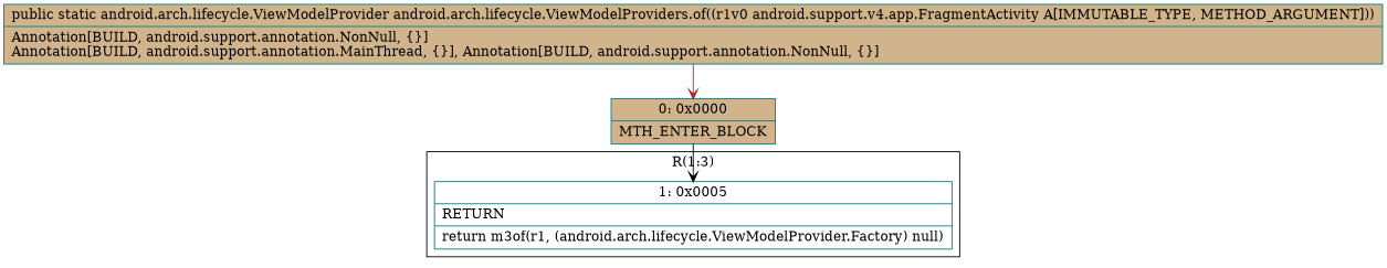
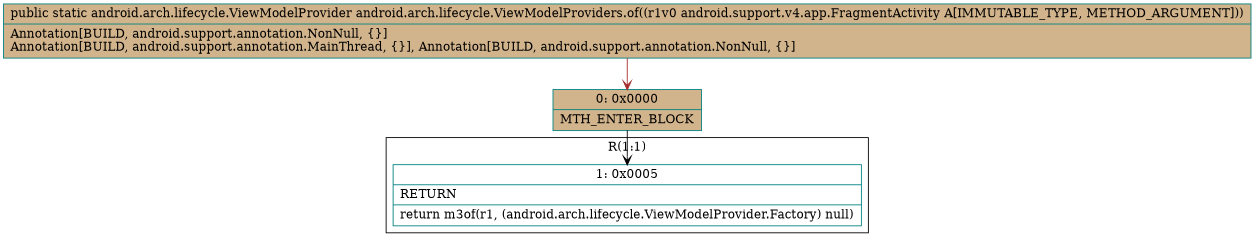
  digraph {
    node [color=teal shape=record style=filled fillcolor=tan]
    edge [arrowhead=vee]
    n1 [label="{1\:\ 0x0005|RETURN\l|return m3of(r1, (android.arch.lifecycle.ViewModelProvider.Factory) null)\l}" fillcolor=white]
    n2 [label="{0\:\ 0x0000|MTH_ENTER_BLOCK\l}"]
    n3 [label="{public static android.arch.lifecycle.ViewModelProvider android.arch.lifecycle.ViewModelProviders.of((r1v0 android.support.v4.app.FragmentActivity A[IMMUTABLE_TYPE, METHOD_ARGUMENT]))  | Annotation[BUILD, android.support.annotation.NonNull, \{\}]\lAnnotation[BUILD, android.support.annotation.MainThread, \{\}], Annotation[BUILD, android.support.annotation.NonNull, \{\}]\l}"]
    subgraph cluster_1 {
-     label="R(1:3)"
+     label="R(1:1)"
      n1
    }
    n2 -> n1 [color=black]
    n3 -> n2 [color=brown]
  }
